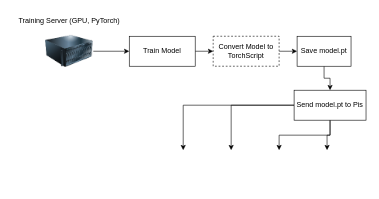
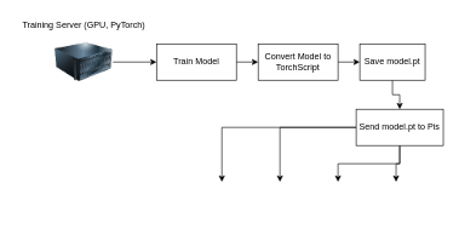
  <mxCell id="0" />
  <mxCell id="1" parent="0" />
  <mxCell id="2" style="edgeStyle=orthogonalEdgeStyle;rounded=0;orthogonalLoop=1;jettySize=auto;html=1;" edge="1" parent="1" source="3" target="6"><mxGeometry relative="1" as="geometry" /></mxCell>
  <mxCell id="3" value="" style="image;html=1;image=img/lib/clip_art/computers/Server_128x128.png" vertex="1" parent="1"><mxGeometry x="75" y="45" width="80" height="80" as="geometry" /></mxCell>
  <mxCell id="4" value="Training Server (GPU, PyTorch)" style="text;strokeColor=none;align=center;fillColor=none;html=1;verticalAlign=middle;whiteSpace=wrap;rounded=0;" vertex="1" parent="1"><mxGeometry x="20" y="20" width="190" height="30" as="geometry" /></mxCell>
  <mxCell id="5" style="edgeStyle=orthogonalEdgeStyle;rounded=0;orthogonalLoop=1;jettySize=auto;html=1;exitX=1;exitY=0.5;exitDx=0;exitDy=0;entryX=0;entryY=0.5;entryDx=0;entryDy=0;" edge="1" parent="1" source="6" target="8"><mxGeometry relative="1" as="geometry" /></mxCell>
  <mxCell id="6" value="Train Model" style="html=1;whiteSpace=wrap;" vertex="1" parent="1"><mxGeometry x="215" y="60" width="110" height="50" as="geometry" /></mxCell>
  <mxCell id="7" style="edgeStyle=orthogonalEdgeStyle;rounded=0;orthogonalLoop=1;jettySize=auto;html=1;exitX=1;exitY=0.5;exitDx=0;exitDy=0;entryX=0;entryY=0.5;entryDx=0;entryDy=0;" edge="1" parent="1" source="8" target="10"><mxGeometry relative="1" as="geometry" /></mxCell>
- <mxCell id="8" value="Convert Model to TorchScript" style="html=1;whiteSpace=wrap;dashed=1;" vertex="1" parent="1"><mxGeometry x="355" y="60" width="110" height="50" as="geometry" /></mxCell>
+ <mxCell id="8" value="Convert Model to TorchScript" style="html=1;whiteSpace=wrap;" vertex="1" parent="1"><mxGeometry x="355" y="60" width="110" height="50" as="geometry" /></mxCell>
  <mxCell id="9" style="edgeStyle=orthogonalEdgeStyle;rounded=0;orthogonalLoop=1;jettySize=auto;html=1;" edge="1" parent="1" source="10" target="19"><mxGeometry relative="1" as="geometry" /></mxCell>
  <mxCell id="10" value="Save model.pt" style="html=1;whiteSpace=wrap;" vertex="1" parent="1"><mxGeometry x="495" y="60" width="90" height="50" as="geometry" /></mxCell>
  <mxCell id="11" value="" style="shape=image;html=1;verticalAlign=top;verticalLabelPosition=bottom;labelBackgroundColor=#ffffff;imageAspect=0;aspect=fixed;image=https://cdn1.iconfinder.com/data/icons/fruit-136/64/Fruit_iconfree_Filled_Outline_raspberry-healthy-organic-food-fruit_icon-128.png" vertex="1" parent="1"><mxGeometry x="275" y="250" width="60" height="60" as="geometry" /></mxCell>
  <mxCell id="12" value="" style="shape=image;html=1;verticalAlign=top;verticalLabelPosition=bottom;labelBackgroundColor=#ffffff;imageAspect=0;aspect=fixed;image=https://cdn1.iconfinder.com/data/icons/fruit-136/64/Fruit_iconfree_Filled_Outline_raspberry-healthy-organic-food-fruit_icon-128.png" vertex="1" parent="1"><mxGeometry x="355" y="250" width="60" height="60" as="geometry" /></mxCell>
  <mxCell id="13" value="" style="shape=image;html=1;verticalAlign=top;verticalLabelPosition=bottom;labelBackgroundColor=#ffffff;imageAspect=0;aspect=fixed;image=https://cdn1.iconfinder.com/data/icons/fruit-136/64/Fruit_iconfree_Filled_Outline_raspberry-healthy-organic-food-fruit_icon-128.png" vertex="1" parent="1"><mxGeometry x="435" y="250" width="60" height="60" as="geometry" /></mxCell>
  <mxCell id="14" value="" style="shape=image;html=1;verticalAlign=top;verticalLabelPosition=bottom;labelBackgroundColor=#ffffff;imageAspect=0;aspect=fixed;image=https://cdn1.iconfinder.com/data/icons/fruit-136/64/Fruit_iconfree_Filled_Outline_raspberry-healthy-organic-food-fruit_icon-128.png" vertex="1" parent="1"><mxGeometry x="515" y="250" width="60" height="60" as="geometry" /></mxCell>
  <mxCell id="15" style="edgeStyle=orthogonalEdgeStyle;rounded=0;orthogonalLoop=1;jettySize=auto;html=1;entryX=0.5;entryY=0;entryDx=0;entryDy=0;" edge="1" parent="1" source="19" target="14"><mxGeometry relative="1" as="geometry" /></mxCell>
  <mxCell id="16" style="edgeStyle=orthogonalEdgeStyle;rounded=0;orthogonalLoop=1;jettySize=auto;html=1;entryX=0.5;entryY=0;entryDx=0;entryDy=0;" edge="1" parent="1" source="19" target="13"><mxGeometry relative="1" as="geometry" /></mxCell>
  <mxCell id="17" style="edgeStyle=orthogonalEdgeStyle;rounded=0;orthogonalLoop=1;jettySize=auto;html=1;entryX=0.5;entryY=0;entryDx=0;entryDy=0;" edge="1" parent="1" source="19" target="12"><mxGeometry relative="1" as="geometry" /></mxCell>
  <mxCell id="18" style="edgeStyle=orthogonalEdgeStyle;rounded=0;orthogonalLoop=1;jettySize=auto;html=1;entryX=0.5;entryY=0;entryDx=0;entryDy=0;" edge="1" parent="1" source="19" target="11"><mxGeometry relative="1" as="geometry" /></mxCell>
  <mxCell id="19" value="Send model.pt to Pis" style="html=1;whiteSpace=wrap;" vertex="1" parent="1"><mxGeometry x="490" y="150" width="120" height="50" as="geometry" /></mxCell>
